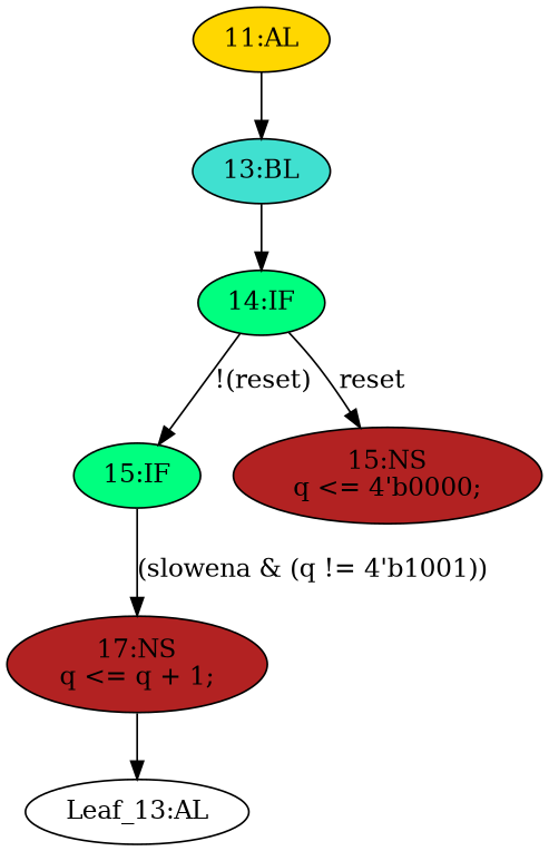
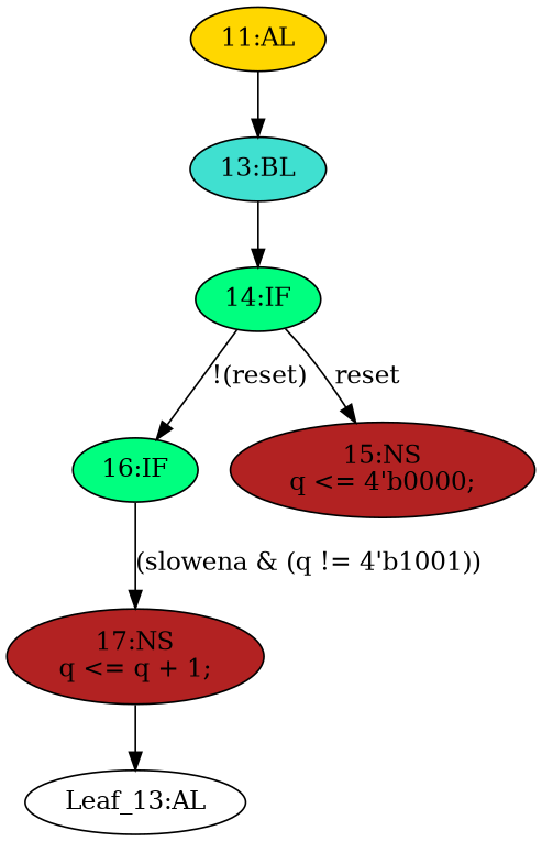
  strict digraph {
    node [fillcolor=springgreen statements="[]" style=filled typ=IfStatement]
    edge [cond="[]" lineno=None]
-   n1 [ast="<pyverilog.vparser.ast.IfStatement object at 0x7fa35e480210>" label="15:IF"]
+   n1 [ast="<pyverilog.vparser.ast.IfStatement object at 0x7fa35e480210>" label="16:IF"]
    n2 [ast="<pyverilog.vparser.ast.NonblockingSubstitution object at 0x7fa35e480390>" fillcolor=firebrick label="17:NS\nq <= q + 1;" statements="[<pyverilog.vparser.ast.NonblockingSubstitution object at 0x7fa35e480390>]" typ=NonblockingSubstitution]
    n3 [def_var="['q']" label="Leaf_13:AL" fillcolor="" statements="" style="" typ=""]
    n4 [ast="<pyverilog.vparser.ast.Always object at 0x7fa35e4806d0>" clk_sens=True fillcolor=gold label="11:AL" sens="['clk']" typ=Always use_var="['reset', 'q', 'slowena']"]
    n5 [ast="<pyverilog.vparser.ast.Block object at 0x7fa35e4807d0>" fillcolor=turquoise label="13:BL" typ=Block]
    n6 [ast="<pyverilog.vparser.ast.IfStatement object at 0x7fa35e480810>" label="14:IF"]
    n7 [ast="<pyverilog.vparser.ast.NonblockingSubstitution object at 0x7fa35e480850>" fillcolor=firebrick label="15:NS\nq <= 4'b0000;" statements="[<pyverilog.vparser.ast.NonblockingSubstitution object at 0x7fa35e480850>]" typ=NonblockingSubstitution]
    n1 -> n2 [cond="['slowena', 'q']" label="(slowena & (q != 4'b1001))" lineno=16]
    n2 -> n3
    n4 -> n5
    n5 -> n6
    n6 -> n1 [cond="['reset']" label="!(reset)" lineno=14]
    n6 -> n7 [cond="['reset']" label=reset lineno=14]
  }
